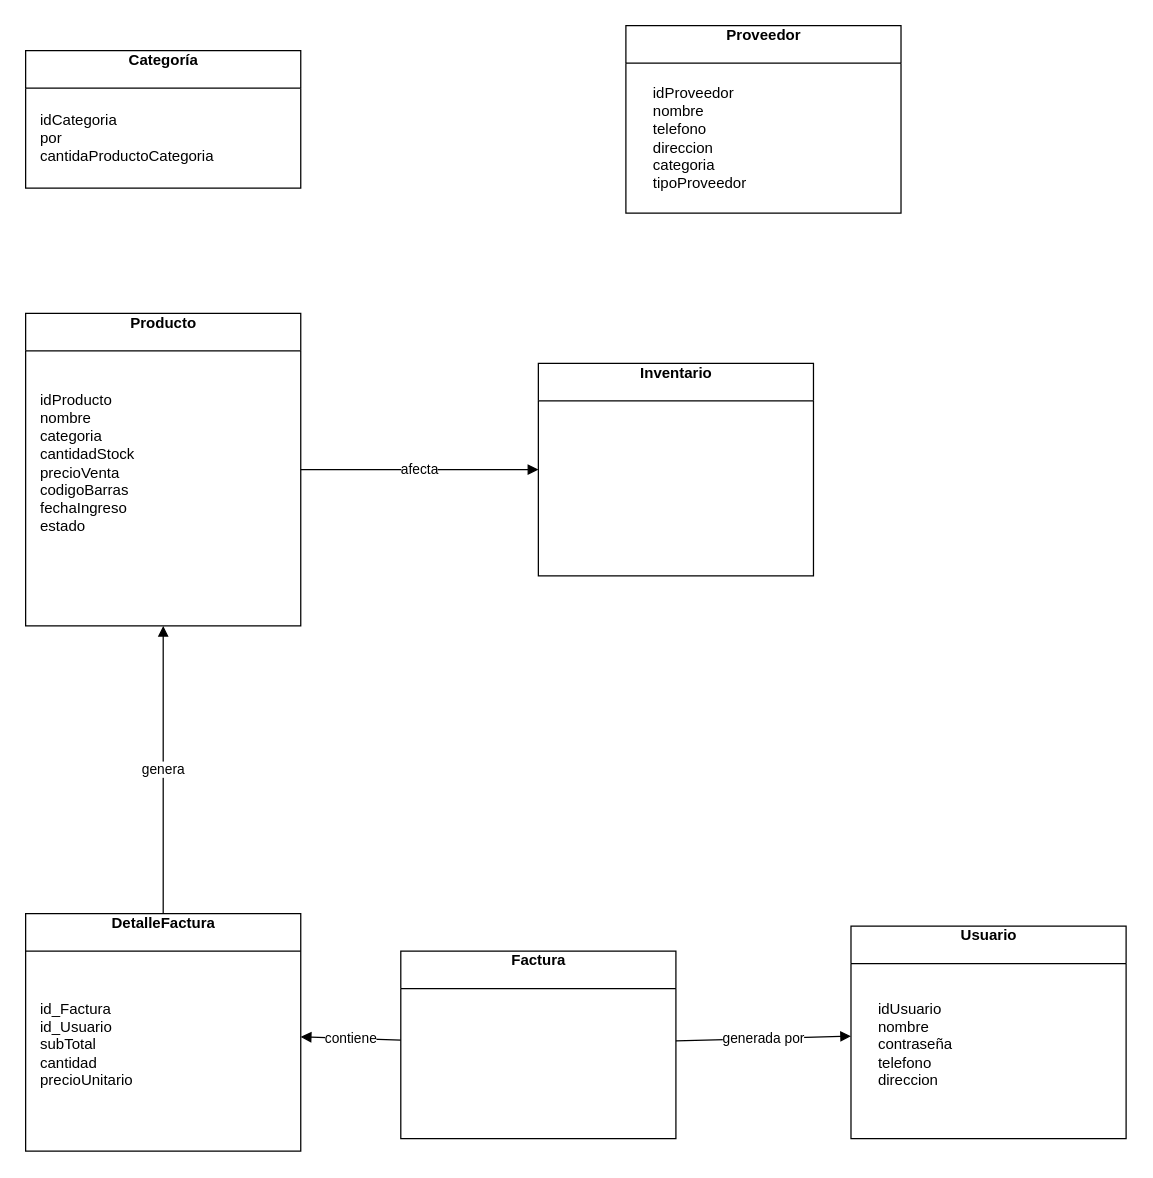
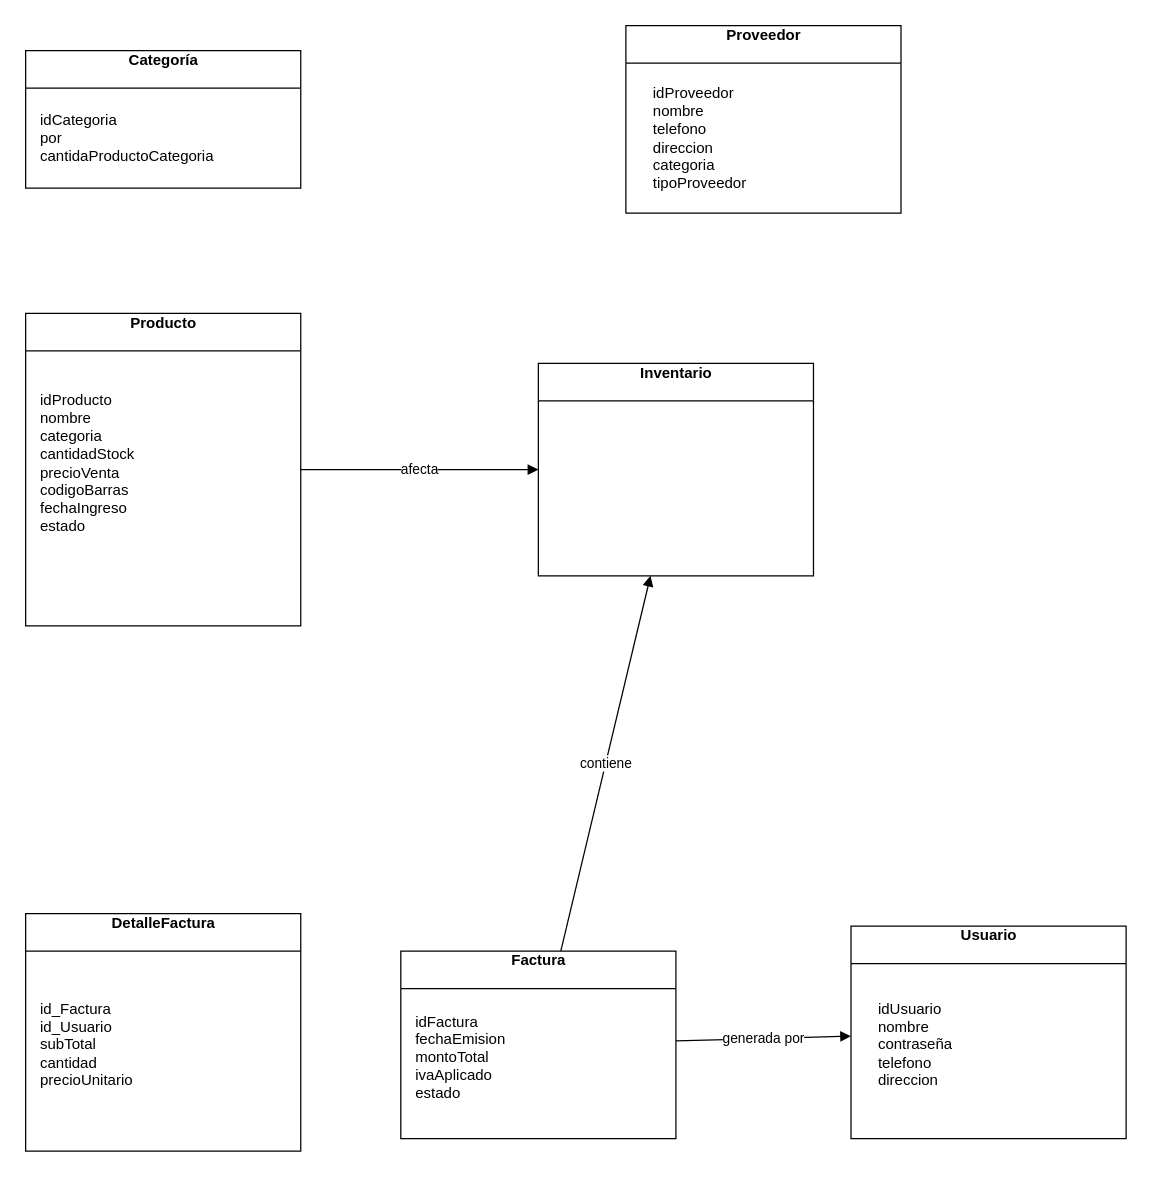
  <mxCell id="0" />
  <mxCell id="1" parent="0" />
  <mxCell id="2" value="&lt;b&gt;Producto&lt;/b&gt;&lt;div&gt;&lt;br/&gt;&lt;/div&gt;" style="shape=swimlane;startSize=30;html=1;" parent="1" vertex="1"><mxGeometry x="20" y="250" width="220" height="250" as="geometry" /></mxCell>
  <mxCell id="3" value="&lt;span style=&quot;text-wrap-mode: nowrap;&quot;&gt;idProducto&lt;/span&gt;&lt;br style=&quot;text-wrap-mode: nowrap;&quot;&gt;&lt;span style=&quot;text-wrap-mode: nowrap;&quot;&gt;nombre&lt;/span&gt;&lt;br style=&quot;text-wrap-mode: nowrap;&quot;&gt;&lt;span style=&quot;text-wrap-mode: nowrap;&quot;&gt;categoria&lt;/span&gt;&lt;br style=&quot;text-wrap-mode: nowrap;&quot;&gt;&lt;span style=&quot;text-wrap-mode: nowrap;&quot;&gt;cantidadStock&lt;/span&gt;&lt;br style=&quot;text-wrap-mode: nowrap;&quot;&gt;&lt;span style=&quot;text-wrap-mode: nowrap;&quot;&gt;precioVenta&lt;/span&gt;&lt;br style=&quot;text-wrap-mode: nowrap;&quot;&gt;&lt;span style=&quot;text-wrap-mode: nowrap;&quot;&gt;codigoBarras&lt;/span&gt;&lt;br style=&quot;text-wrap-mode: nowrap;&quot;&gt;&lt;span style=&quot;text-wrap-mode: nowrap;&quot;&gt;fechaIngreso&lt;/span&gt;&lt;br style=&quot;text-wrap-mode: nowrap;&quot;&gt;&lt;span style=&quot;text-wrap-mode: nowrap;&quot;&gt;estado&lt;/span&gt;" style="text;html=1;align=left;verticalAlign=middle;whiteSpace=wrap;rounded=0;" parent="2" vertex="1"><mxGeometry x="10" y="50" width="130" height="140" as="geometry" /></mxCell>
  <mxCell id="4" value="&lt;b&gt;Categoría&lt;/b&gt;&lt;div&gt;&lt;br/&gt;&lt;/div&gt;" style="shape=swimlane;startSize=30;html=1;" parent="1" vertex="1"><mxGeometry x="20" y="40" width="220" height="110" as="geometry" /></mxCell>
  <mxCell id="5" value="&lt;span style=&quot;text-wrap-mode: nowrap;&quot;&gt;idCategoria&lt;/span&gt;&lt;br style=&quot;text-wrap-mode: nowrap;&quot;&gt;&lt;span style=&quot;text-wrap-mode: nowrap;&quot;&gt;por&lt;/span&gt;&lt;div&gt;&lt;span style=&quot;text-wrap-mode: nowrap;&quot;&gt;cantidaProductoCategoria&lt;/span&gt;&lt;/div&gt;" style="text;html=1;align=left;verticalAlign=middle;whiteSpace=wrap;rounded=0;" parent="4" vertex="1"><mxGeometry x="10" y="50" width="180" height="40" as="geometry" /></mxCell>
  <mxCell id="6" value="&lt;b&gt;Proveedor&lt;/b&gt;&lt;div&gt;&lt;br/&gt;&lt;/div&gt;" style="shape=swimlane;startSize=30;html=1;" parent="1" vertex="1"><mxGeometry x="500" y="20" width="220" height="150" as="geometry" /></mxCell>
  <mxCell id="7" value="&lt;span style=&quot;text-wrap-mode: nowrap;&quot;&gt;idProveedor&lt;/span&gt;&lt;br style=&quot;text-wrap-mode: nowrap;&quot;&gt;&lt;span style=&quot;text-wrap-mode: nowrap;&quot;&gt;nombre&lt;/span&gt;&lt;br style=&quot;text-wrap-mode: nowrap;&quot;&gt;&lt;span style=&quot;text-wrap-mode: nowrap;&quot;&gt;telefono&lt;/span&gt;&lt;br style=&quot;text-wrap-mode: nowrap;&quot;&gt;&lt;span style=&quot;text-wrap-mode: nowrap;&quot;&gt;direccion&lt;/span&gt;&lt;div&gt;&lt;span style=&quot;text-wrap-mode: nowrap;&quot;&gt;categoria&lt;/span&gt;&lt;/div&gt;&lt;div&gt;&lt;span style=&quot;text-wrap-mode: nowrap;&quot;&gt;tipoProveedor&lt;/span&gt;&lt;/div&gt;" style="text;html=1;align=left;verticalAlign=middle;whiteSpace=wrap;rounded=0;" parent="6" vertex="1"><mxGeometry x="20" y="50" width="100" height="80" as="geometry" /></mxCell>
  <mxCell id="8" value="&lt;b&gt;Inventario&lt;/b&gt;&lt;div&gt;&lt;br/&gt;&lt;/div&gt;" style="shape=swimlane;startSize=30;html=1;" parent="1" vertex="1"><mxGeometry x="430" y="290" width="220" height="170" as="geometry" /></mxCell>
  <mxCell id="9" value="&lt;b&gt;Factura&lt;/b&gt;&lt;div&gt;&lt;br/&gt;&lt;/div&gt;" style="shape=swimlane;startSize=30;html=1;" parent="1" vertex="1"><mxGeometry x="320" y="760" width="220" height="150" as="geometry" /></mxCell>
+ <mxCell id="10" value="&lt;span style=&quot;text-wrap-mode: nowrap;&quot;&gt;idFactura&lt;/span&gt;&lt;br style=&quot;text-wrap-mode: nowrap;&quot;&gt;&lt;span style=&quot;text-wrap-mode: nowrap;&quot;&gt;fechaEmision&lt;/span&gt;&lt;br style=&quot;text-wrap-mode: nowrap;&quot;&gt;&lt;span style=&quot;text-wrap-mode: nowrap;&quot;&gt;montoTotal&lt;/span&gt;&lt;br style=&quot;text-wrap-mode: nowrap;&quot;&gt;&lt;span style=&quot;text-wrap-mode: nowrap;&quot;&gt;ivaAplicado&lt;/span&gt;&lt;div&gt;&lt;span style=&quot;text-wrap-mode: nowrap;&quot;&gt;estado&lt;/span&gt;&lt;/div&gt;" style="text;html=1;align=left;verticalAlign=middle;whiteSpace=wrap;rounded=0;" parent="9" vertex="1"><mxGeometry x="10" y="50" width="110" height="70" as="geometry" /></mxCell>
  <mxCell id="11" value="&lt;b&gt;DetalleFactura&lt;/b&gt;&lt;div&gt;&lt;br/&gt;&lt;/div&gt;" style="shape=swimlane;startSize=30;html=1;" parent="1" vertex="1"><mxGeometry x="20" y="730" width="220" height="190" as="geometry" /></mxCell>
  <mxCell id="12" value="&lt;div&gt;&lt;span style=&quot;text-wrap-mode: nowrap;&quot;&gt;id_Factura&lt;/span&gt;&lt;br style=&quot;text-wrap-mode: nowrap;&quot;&gt;&lt;span style=&quot;text-wrap-mode: nowrap;&quot;&gt;id_Usuario&lt;/span&gt;&lt;br style=&quot;text-wrap-mode: nowrap;&quot;&gt;&lt;span style=&quot;text-wrap-mode: nowrap;&quot;&gt;subTotal&lt;/span&gt;&lt;/div&gt;&lt;div&gt;cantidad&lt;br style=&quot;text-wrap-mode: nowrap;&quot;&gt;&lt;span style=&quot;text-wrap-mode: nowrap;&quot;&gt;precioUnitario&lt;/span&gt;&lt;br&gt;&lt;/div&gt;" style="text;html=1;align=left;verticalAlign=middle;whiteSpace=wrap;rounded=0;" parent="11" vertex="1"><mxGeometry x="10" y="50" width="130" height="110" as="geometry" /></mxCell>
  <mxCell id="13" value="&lt;b&gt;Usuario&lt;/b&gt;&lt;div&gt;&lt;br/&gt;&lt;/div&gt;" style="shape=swimlane;startSize=30;html=1;" parent="1" vertex="1"><mxGeometry x="680" y="740" width="220" height="170" as="geometry" /></mxCell>
  <mxCell id="14" value="&lt;span style=&quot;text-wrap-mode: nowrap;&quot;&gt;idUsuario&lt;/span&gt;&lt;br style=&quot;text-wrap-mode: nowrap;&quot;&gt;&lt;span style=&quot;text-wrap-mode: nowrap;&quot;&gt;nombre&lt;/span&gt;&lt;br style=&quot;text-wrap-mode: nowrap;&quot;&gt;&lt;span style=&quot;text-wrap-mode: nowrap;&quot;&gt;contraseña&lt;/span&gt;&lt;br style=&quot;text-wrap-mode: nowrap;&quot;&gt;&lt;span style=&quot;text-wrap-mode: nowrap;&quot;&gt;telefono&lt;/span&gt;&lt;br style=&quot;text-wrap-mode: nowrap;&quot;&gt;&lt;span style=&quot;text-wrap-mode: nowrap;&quot;&gt;direccion&lt;/span&gt;" style="text;html=1;align=left;verticalAlign=middle;whiteSpace=wrap;rounded=0;" parent="13" vertex="1"><mxGeometry x="20" y="50" width="110" height="90" as="geometry" /></mxCell>
  <mxCell id="15" value="afecta" style="endArrow=block;html=1;" parent="1" source="2" target="8" edge="1"><mxGeometry relative="1" as="geometry" /></mxCell>
  <mxCell id="16" value="generada por" style="endArrow=block;html=1;" parent="1" source="9" target="13" edge="1"><mxGeometry relative="1" as="geometry" /></mxCell>
- <mxCell id="17" value="contiene" style="endArrow=block;html=1;" parent="1" source="9" target="11" edge="1"><mxGeometry relative="1" as="geometry" /></mxCell>
- <mxCell id="18" value="genera" style="endArrow=block;html=1;" parent="1" source="11" target="2" edge="1"><mxGeometry relative="1" as="geometry" /></mxCell>
+ <mxCell id="17" value="contiene" style="endArrow=block;html=1;" parent="1" source="9" target="8" edge="1"><mxGeometry relative="1" as="geometry" /></mxCell>
